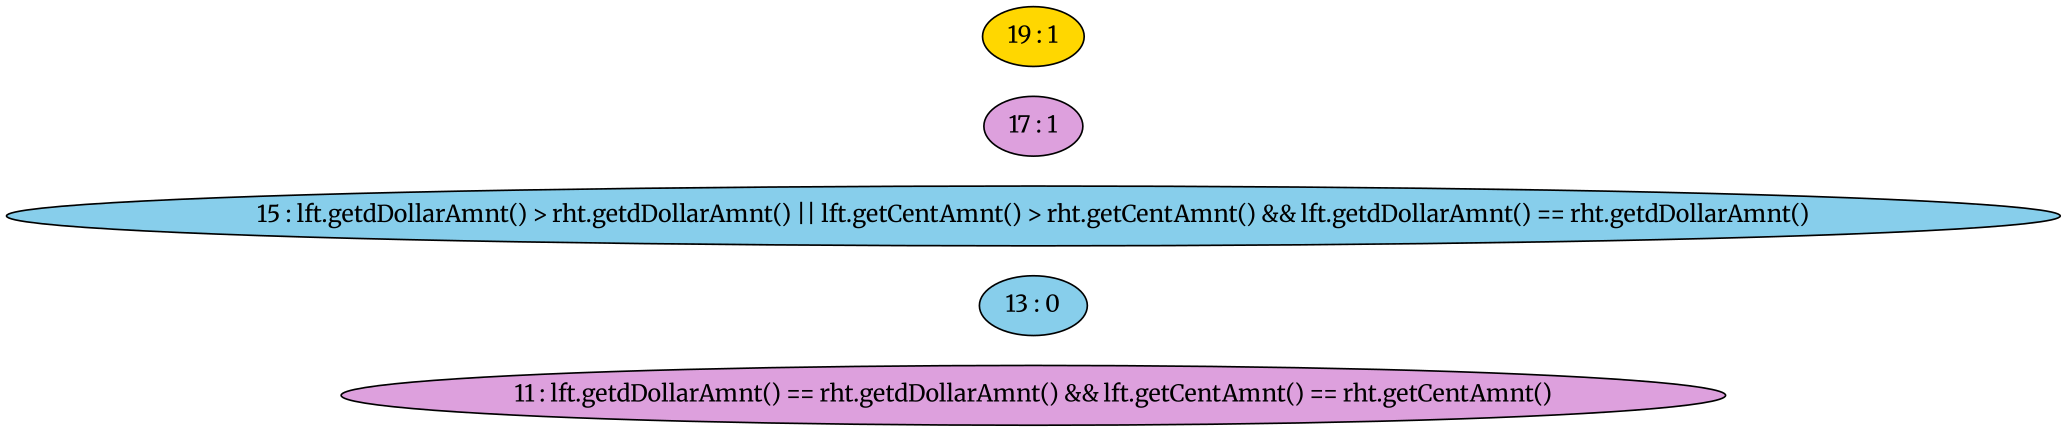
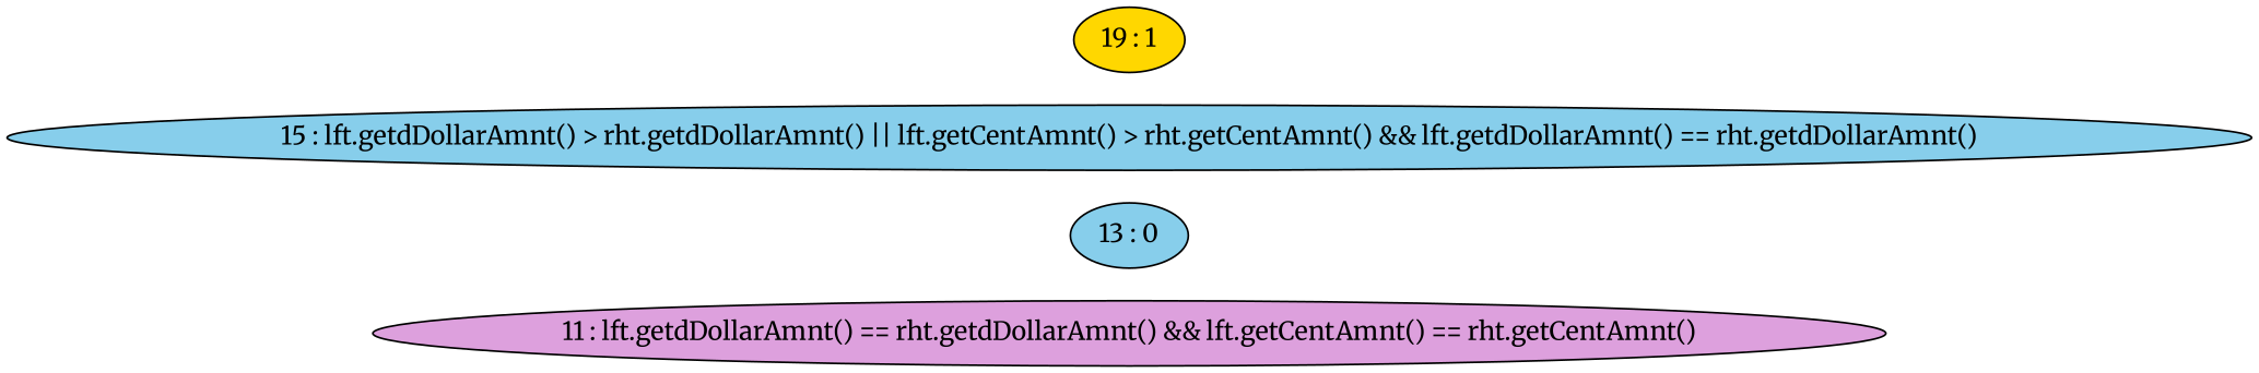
  digraph {
    rankdir=LR
    fontname=Merriweather
    node [style=filled fillcolor=plum fontname=Merriweather]
    "11 : lft.getdDollarAmnt() == rht.getdDollarAmnt() && lft.getCentAmnt() == rht.getCentAmnt()"
    "13 : 0" [fillcolor=skyblue]
    "15 : lft.getdDollarAmnt() > rht.getdDollarAmnt() || lft.getCentAmnt() > rht.getCentAmnt() && lft.getdDollarAmnt() == rht.getdDollarAmnt()" [fillcolor=skyblue]
-   "17 : 1"
    "19 : 1" [fillcolor=gold]
  }
